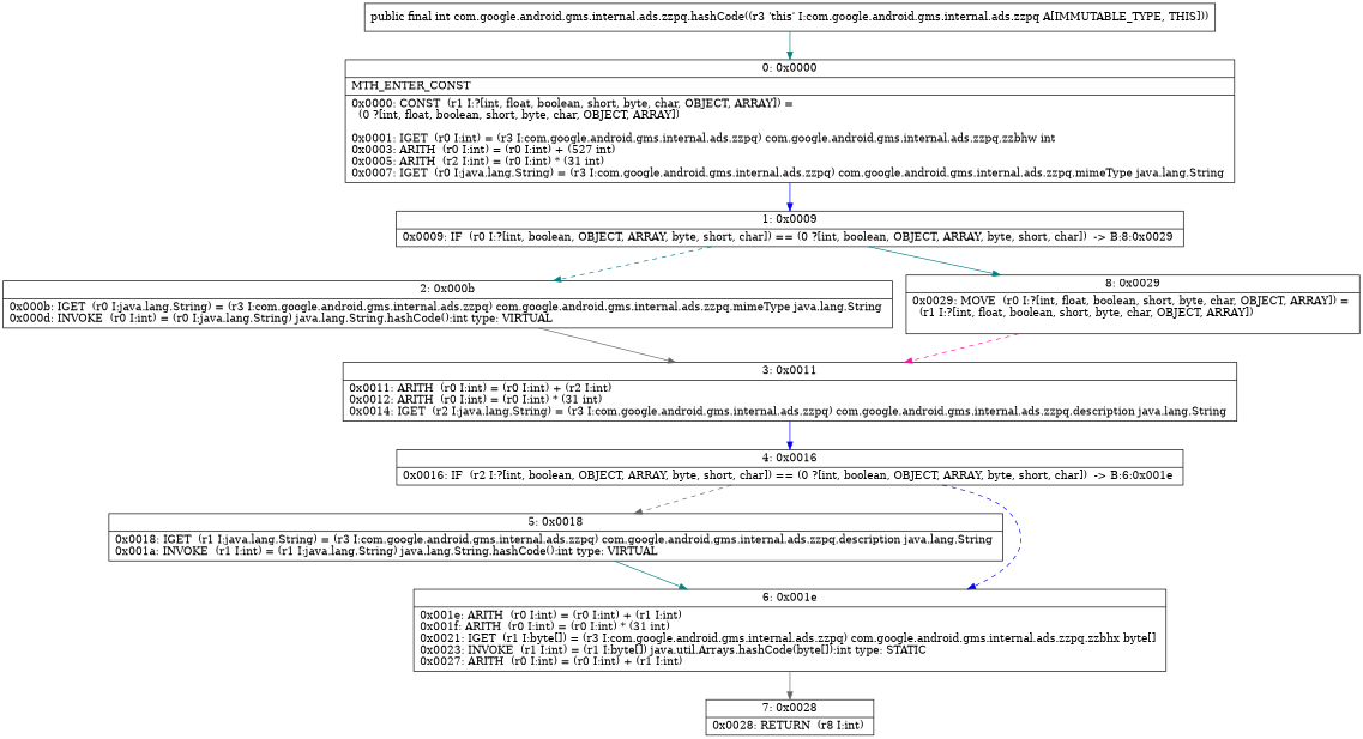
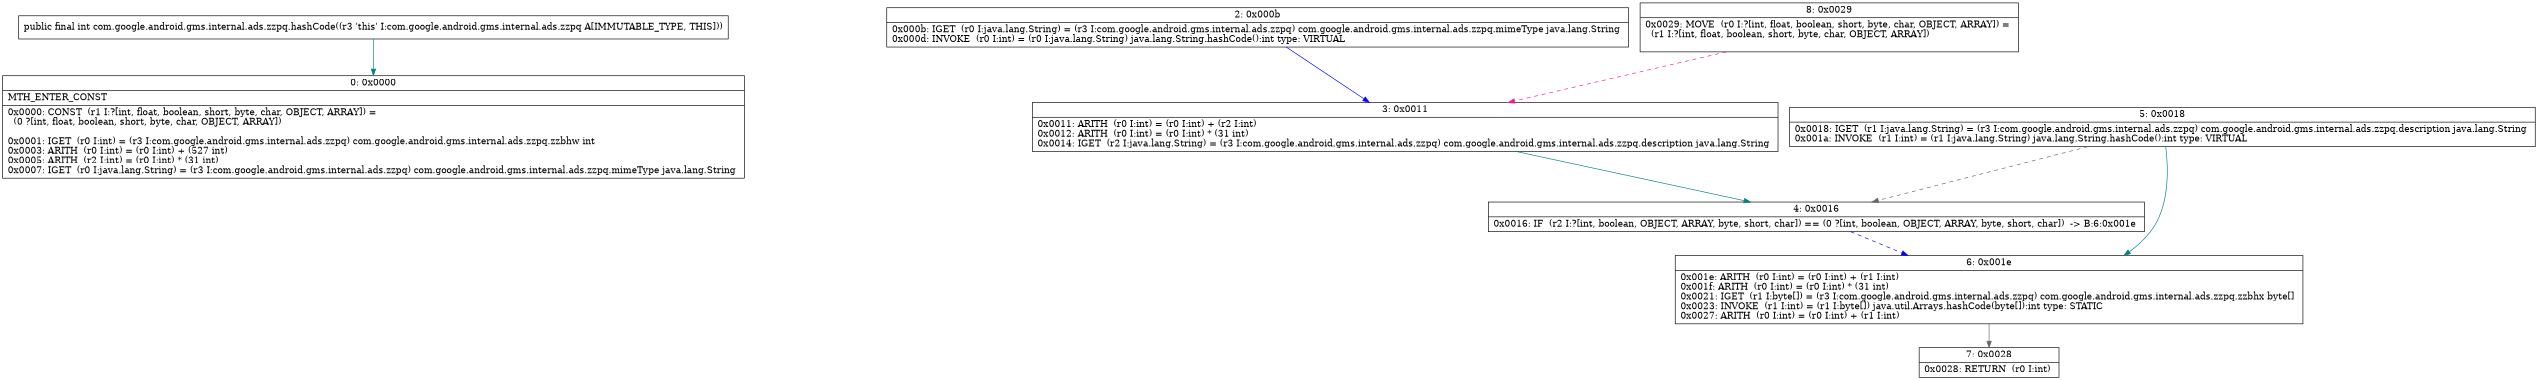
  digraph {
    node [shape=record]
    edge [color=teal]
    n1 [label="{0\:\ 0x0000|MTH_ENTER_CONST\l|0x0000: CONST  (r1 I:?[int, float, boolean, short, byte, char, OBJECT, ARRAY]) = \l  (0 ?[int, float, boolean, short, byte, char, OBJECT, ARRAY])\l \l0x0001: IGET  (r0 I:int) = (r3 I:com.google.android.gms.internal.ads.zzpq) com.google.android.gms.internal.ads.zzpq.zzbhw int \l0x0003: ARITH  (r0 I:int) = (r0 I:int) + (527 int) \l0x0005: ARITH  (r2 I:int) = (r0 I:int) * (31 int) \l0x0007: IGET  (r0 I:java.lang.String) = (r3 I:com.google.android.gms.internal.ads.zzpq) com.google.android.gms.internal.ads.zzpq.mimeType java.lang.String \l}"]
-   n2 [label="{1\:\ 0x0009|0x0009: IF  (r0 I:?[int, boolean, OBJECT, ARRAY, byte, short, char]) == (0 ?[int, boolean, OBJECT, ARRAY, byte, short, char])  \-\> B:8:0x0029 \l}"]
    n3 [label="{2\:\ 0x000b|0x000b: IGET  (r0 I:java.lang.String) = (r3 I:com.google.android.gms.internal.ads.zzpq) com.google.android.gms.internal.ads.zzpq.mimeType java.lang.String \l0x000d: INVOKE  (r0 I:int) = (r0 I:java.lang.String) java.lang.String.hashCode():int type: VIRTUAL \l}"]
    n4 [label="{8\:\ 0x0029|0x0029: MOVE  (r0 I:?[int, float, boolean, short, byte, char, OBJECT, ARRAY]) = \l  (r1 I:?[int, float, boolean, short, byte, char, OBJECT, ARRAY])\l \l}"]
    n5 [label="{3\:\ 0x0011|0x0011: ARITH  (r0 I:int) = (r0 I:int) + (r2 I:int) \l0x0012: ARITH  (r0 I:int) = (r0 I:int) * (31 int) \l0x0014: IGET  (r2 I:java.lang.String) = (r3 I:com.google.android.gms.internal.ads.zzpq) com.google.android.gms.internal.ads.zzpq.description java.lang.String \l}"]
    n6 [label="{4\:\ 0x0016|0x0016: IF  (r2 I:?[int, boolean, OBJECT, ARRAY, byte, short, char]) == (0 ?[int, boolean, OBJECT, ARRAY, byte, short, char])  \-\> B:6:0x001e \l}"]
    n7 [label="{5\:\ 0x0018|0x0018: IGET  (r1 I:java.lang.String) = (r3 I:com.google.android.gms.internal.ads.zzpq) com.google.android.gms.internal.ads.zzpq.description java.lang.String \l0x001a: INVOKE  (r1 I:int) = (r1 I:java.lang.String) java.lang.String.hashCode():int type: VIRTUAL \l}"]
    n8 [label="{6\:\ 0x001e|0x001e: ARITH  (r0 I:int) = (r0 I:int) + (r1 I:int) \l0x001f: ARITH  (r0 I:int) = (r0 I:int) * (31 int) \l0x0021: IGET  (r1 I:byte[]) = (r3 I:com.google.android.gms.internal.ads.zzpq) com.google.android.gms.internal.ads.zzpq.zzbhx byte[] \l0x0023: INVOKE  (r1 I:int) = (r1 I:byte[]) java.util.Arrays.hashCode(byte[]):int type: STATIC \l0x0027: ARITH  (r0 I:int) = (r0 I:int) + (r1 I:int) \l}"]
-   n9 [label="{7\:\ 0x0028|0x0028: RETURN  (r8 I:int) \l}"]
+   n9 [label="{7\:\ 0x0028|0x0028: RETURN  (r0 I:int) \l}"]
    n10 [label="{public final int com.google.android.gms.internal.ads.zzpq.hashCode((r3 'this' I:com.google.android.gms.internal.ads.zzpq A[IMMUTABLE_TYPE, THIS])) }"]
-   n1 -> n2 [color=blue]
-   n2 -> n3 [style=dashed]
-   n2 -> n4
-   n3 -> n5 [color=gray40]
+   n3 -> n5 [color=blue]
    n4 -> n5 [color=deeppink style=dashed]
-   n5 -> n6 [color=blue]
-   n6 -> n7 [color=gray40 style=dashed]
+   n5 -> n6
+   n7 -> n6 [color=gray40 style=dashed]
    n6 -> n8 [color=blue style=dashed]
    n7 -> n8
    n8 -> n9 [color=gray40]
    n10 -> n1
  }
